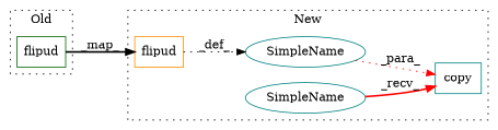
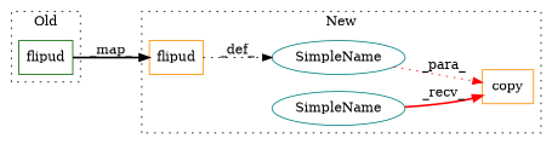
  digraph {
    rankdir=LR
    node [a=32 l="7,1" shape=box color=darkorange]
    edge [color=black style=dotted]
    n1 [label=flipud s="4895,4911"]
-   n2 [l="5,1" label=copy s="4884,4912" color=teal]
+   n2 [l="5,1" label=copy s="4884,4912"]
    n3 [a=42 label=SimpleName shape=ellipse color=teal l=""]
    n4 [a=42 l=5 label=SimpleName s=4878 shape=ellipse color=teal]
    n5 [label=flipud s="4836,4852" color=darkgreen]
    subgraph cluster_1 {
      label=New
      style=dotted
      n1
      n2
      n3
      n4
    }
    subgraph cluster_2 {
      label=Old
      style=dotted
      n5
    }
    n1 -> n3 [label=_def_]
    n3 -> n2 [label=_para_ color=red]
    n4 -> n2 [label=_recv_ color=red style=bold]
    n5 -> n1 [label=_map_ style=bold]
  }
